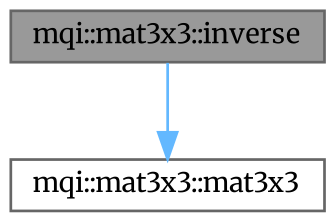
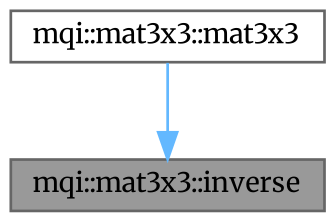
  digraph {
    rankdir=TB
    fontname=Merriweather
    node [fontname=Merriweather fontsize=10 shape=box style=filled]
    n1 [color=gray40 fillcolor=grey60 fontcolor=black height=0.2 label="mqi::mat3x3::inverse" width=0.4]
    n2 [color=grey40 fillcolor=white height=0.2 label="mqi::mat3x3::mat3x3" width=0.4]
-   n1 -> n2 [color=steelblue1 fontname=Merriweather fontsize=10 labelfontname=Helvetica labelfontsize=10 style=solid]
+   n2 -> n1 [color=steelblue1 fontname=Merriweather fontsize=10 labelfontname=Helvetica labelfontsize=10 style=solid]
  }
